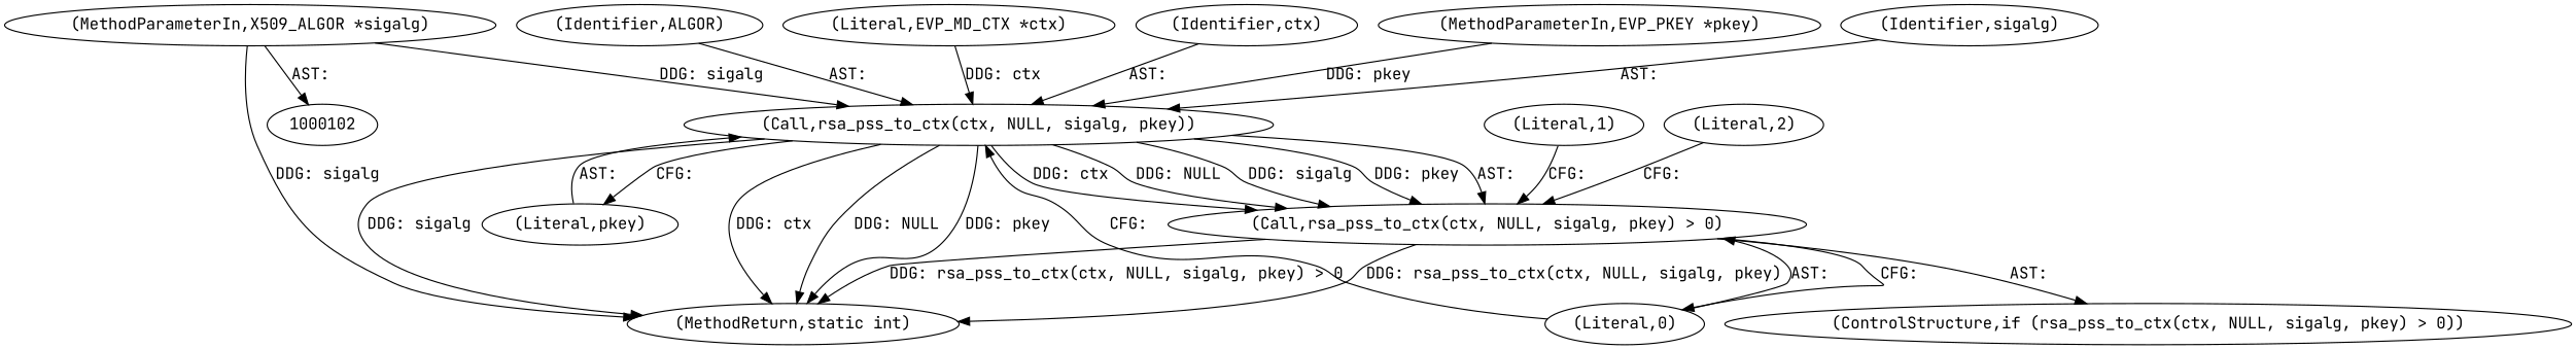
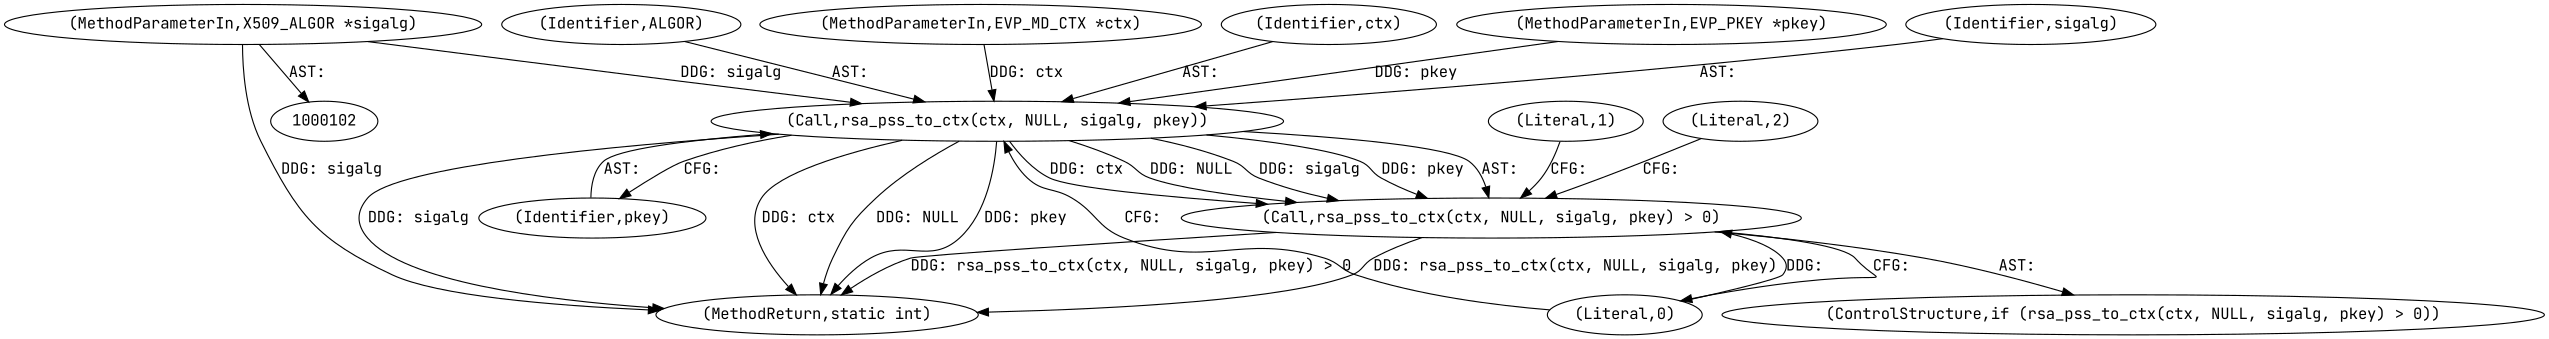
  digraph {
    fontname="JetBrains Mono"
    node [fontname="JetBrains Mono"]
    edge [fontname="JetBrains Mono"]
    n1 [label="(MethodParameterIn,X509_ALGOR *sigalg)"]
    n2 [label="(Call,rsa_pss_to_ctx(ctx, NULL, sigalg, pkey))"]
    n3 [label="(MethodReturn,static int)"]
    1000102
    n5 [label="(Call,rsa_pss_to_ctx(ctx, NULL, sigalg, pkey) > 0)"]
-   n6 [label="(Literal,pkey)"]
+   n6 [label="(Identifier,pkey)"]
    n7 [label="(Literal,0)"]
    n8 [label="(ControlStructure,if (rsa_pss_to_ctx(ctx, NULL, sigalg, pkey) > 0))"]
    n9 [label="(MethodParameterIn,EVP_PKEY *pkey)"]
    n10 [label="(Literal,2)"]
    n11 [label="(Identifier,sigalg)"]
    n12 [label="(Identifier,ALGOR)"]
-   n13 [label="(Literal,EVP_MD_CTX *ctx)"]
+   n13 [label="(MethodParameterIn,EVP_MD_CTX *ctx)"]
    n14 [label="(Literal,1)"]
    n15 [label="(Identifier,ctx)"]
    n1 -> n2 [label="DDG: sigalg"]
    n1 -> n3 [label="DDG: sigalg"]
    n1 -> 1000102 [label="AST: "]
    n2 -> n3 [label="DDG: ctx"]
    n2 -> n3 [label="DDG: NULL"]
    n2 -> n3 [label="DDG: pkey"]
    n2 -> n3 [label="DDG: sigalg"]
    n2 -> n5 [label="AST: "]
    n2 -> n5 [label="DDG: ctx"]
    n2 -> n5 [label="DDG: NULL"]
    n2 -> n5 [label="DDG: sigalg"]
    n2 -> n5 [label="DDG: pkey"]
    n2 -> n6 [label="CFG: "]
    n5 -> n3 [label="DDG: rsa_pss_to_ctx(ctx, NULL, sigalg, pkey) > 0"]
    n5 -> n3 [label="DDG: rsa_pss_to_ctx(ctx, NULL, sigalg, pkey)"]
    n5 -> n7 [label="CFG: "]
    n5 -> n8 [label="AST: "]
    n6 -> n2 [label="AST: "]
    n7 -> n2 [label="CFG: "]
-   n7 -> n5 [label="AST: "]
+   n7 -> n5 [label="DDG: "]
    n9 -> n2 [label="DDG: pkey"]
    n10 -> n5 [label="CFG: "]
    n11 -> n2 [label="AST: "]
    n12 -> n2 [label="AST: "]
    n13 -> n2 [label="DDG: ctx"]
    n14 -> n5 [label="CFG: "]
    n15 -> n2 [label="AST: "]
  }
